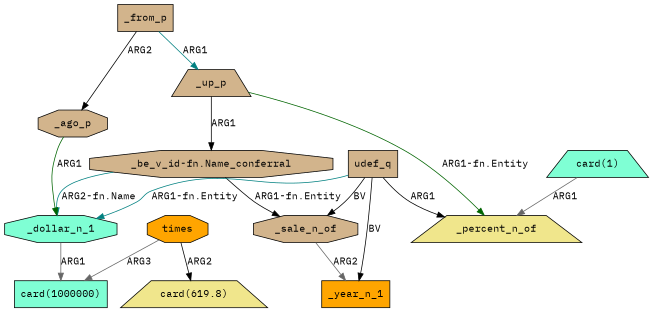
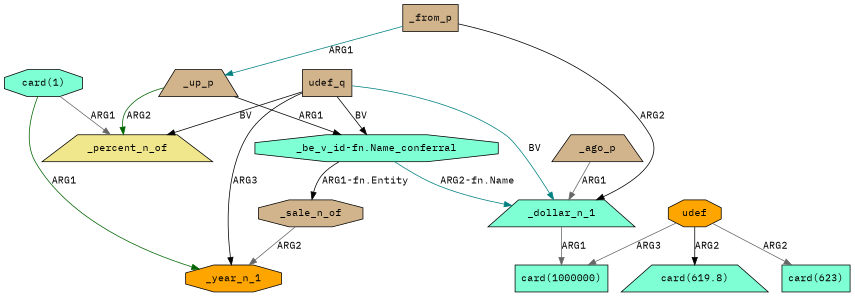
  digraph {
    fontname="IBM Plex Mono"
    node [fillcolor=aquamarine fontname="IBM Plex Mono" shape=octagon style=filled]
    edge [color=black fontname="IBM Plex Mono"]
-   times [fillcolor=orange]
+   times [fillcolor=orange label=udef]
    "card(1000000)" [shape=box]
-   "card(619.8)" [fillcolor=khaki shape=trapezium]
-   _dollar_n_1
+   "card(619.8)" [shape=trapezium]
+   "card(623)" [shape=box]
+   _dollar_n_1 [shape=trapezium]
    _up_p [fillcolor=tan shape=trapezium]
    _percent_n_of [fillcolor=khaki shape=trapezium]
-   "_be_v_id-fn.Name_conferral" [fillcolor=tan]
+   "_be_v_id-fn.Name_conferral"
    _sale_n_of [fillcolor=tan]
    udef_q [fillcolor=tan shape=box]
-   _year_n_1 [fillcolor=orange shape=box]
-   "card(1)" [shape=trapezium]
+   _year_n_1 [fillcolor=orange]
+   "card(1)"
    _from_p [fillcolor=tan shape=box]
-   _ago_p [fillcolor=tan]
+   _ago_p [fillcolor=tan shape=trapezium]
    times -> "card(1000000)" [color=gray40 label=ARG3]
    times -> "card(619.8)" [label=ARG2]
+   times -> "card(623)" [color=gray40 label=ARG2]
    _dollar_n_1 -> "card(1000000)" [color=gray40 label=ARG1]
-   _up_p -> _percent_n_of [color=darkgreen label="ARG1-fn.Entity"]
+   _up_p -> _percent_n_of [color=darkgreen label=ARG2]
    _up_p -> "_be_v_id-fn.Name_conferral" [label=ARG1]
    "_be_v_id-fn.Name_conferral" -> _dollar_n_1 [color=teal label="ARG2-fn.Name"]
    "_be_v_id-fn.Name_conferral" -> _sale_n_of [label="ARG1-fn.Entity"]
    _sale_n_of -> _year_n_1 [color=gray40 label=ARG2]
-   udef_q -> _dollar_n_1 [color=teal label="ARG1-fn.Entity"]
-   udef_q -> _percent_n_of [label=ARG1]
-   udef_q -> _sale_n_of [label=BV]
-   udef_q -> _year_n_1 [label=BV]
+   udef_q -> _dollar_n_1 [color=teal label=BV]
+   udef_q -> _percent_n_of [label=BV]
+   udef_q -> "_be_v_id-fn.Name_conferral" [label=BV]
+   udef_q -> _year_n_1 [label=ARG3]
    "card(1)" -> _percent_n_of [color=gray40 label=ARG1]
-   _from_p -> _ago_p [label=ARG2]
+   "card(1)" -> _year_n_1 [color=darkgreen label=ARG1]
+   _from_p -> _dollar_n_1 [label=ARG2]
    _from_p -> _up_p [color=teal label=ARG1]
-   _ago_p -> _dollar_n_1 [color=darkgreen label=ARG1]
+   _ago_p -> _dollar_n_1 [color=gray40 label=ARG1]
  }
